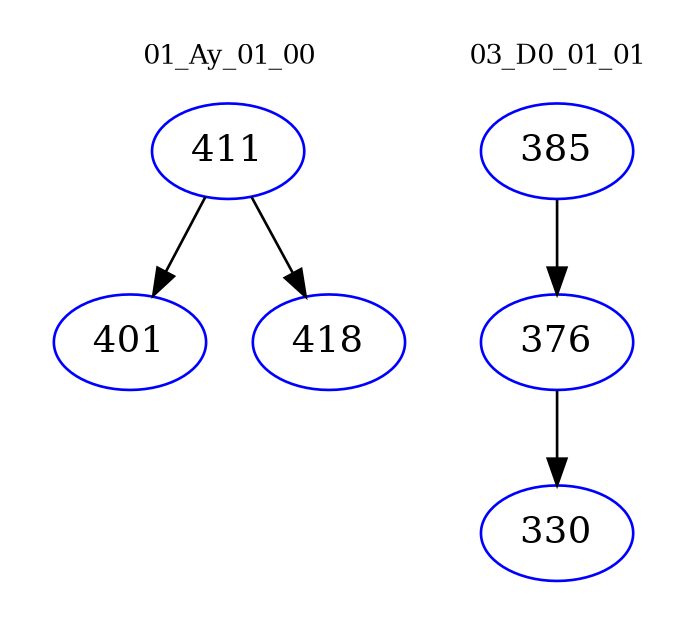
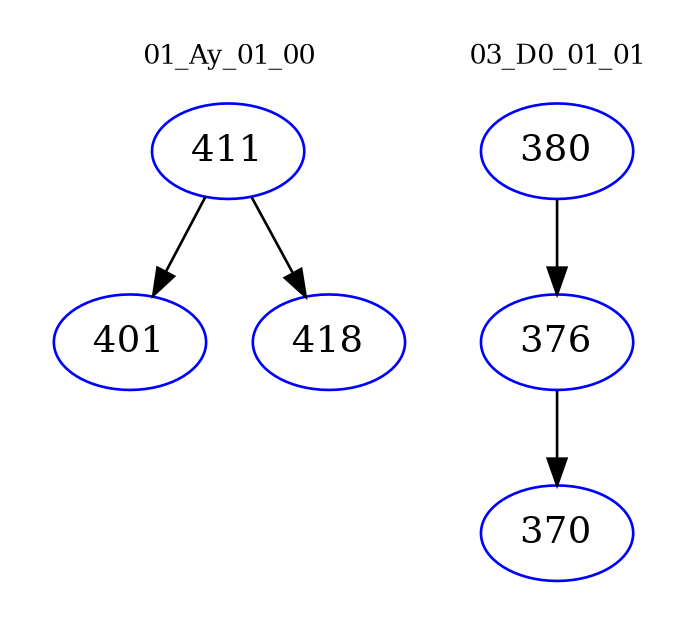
  digraph {
    node [color=blue]
    edge [color=black]
    n1 [label=411]
    n2 [label=401]
    n3 [label=418]
    n4 [label=376]
-   n5 [label=330]
-   n6 [label=385]
+   n5 [label=370]
+   n6 [label=380]
    subgraph cluster_1 {
      color=white
      fontsize=10
      label="01_Ay_01_00"
      n1
      n2
      n3
    }
    subgraph cluster_2 {
      color=white
      fontsize=10
      label="03_D0_01_01"
      n4
      n5
      n6
    }
    n1 -> n2
    n1 -> n3
    n4 -> n5
    n6 -> n4
  }
